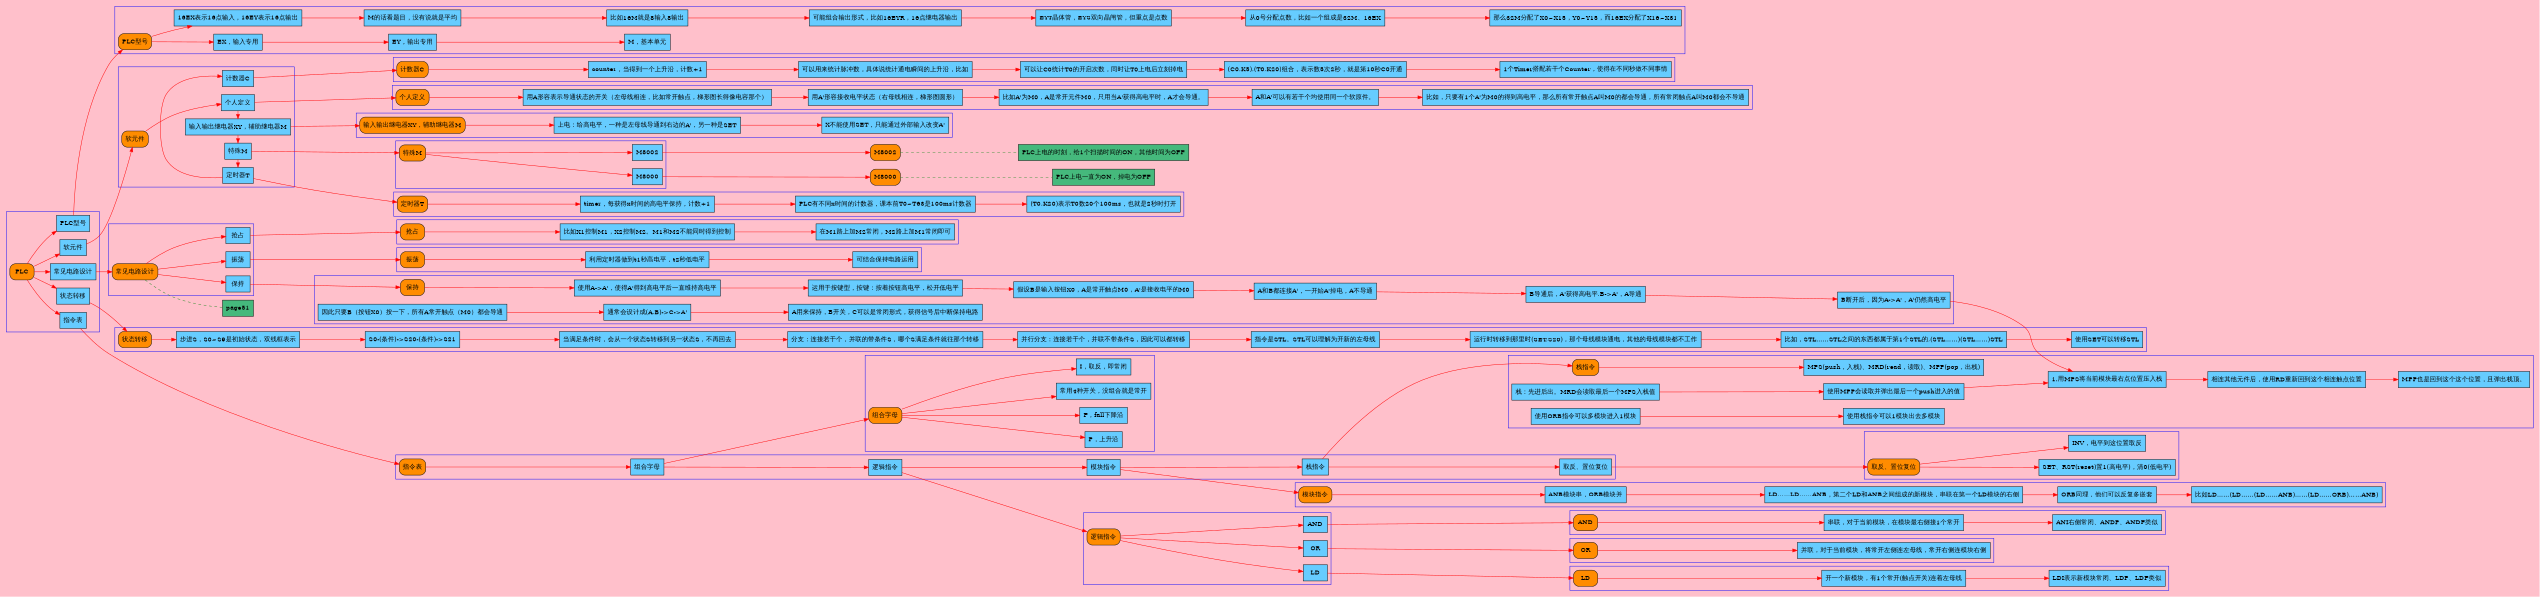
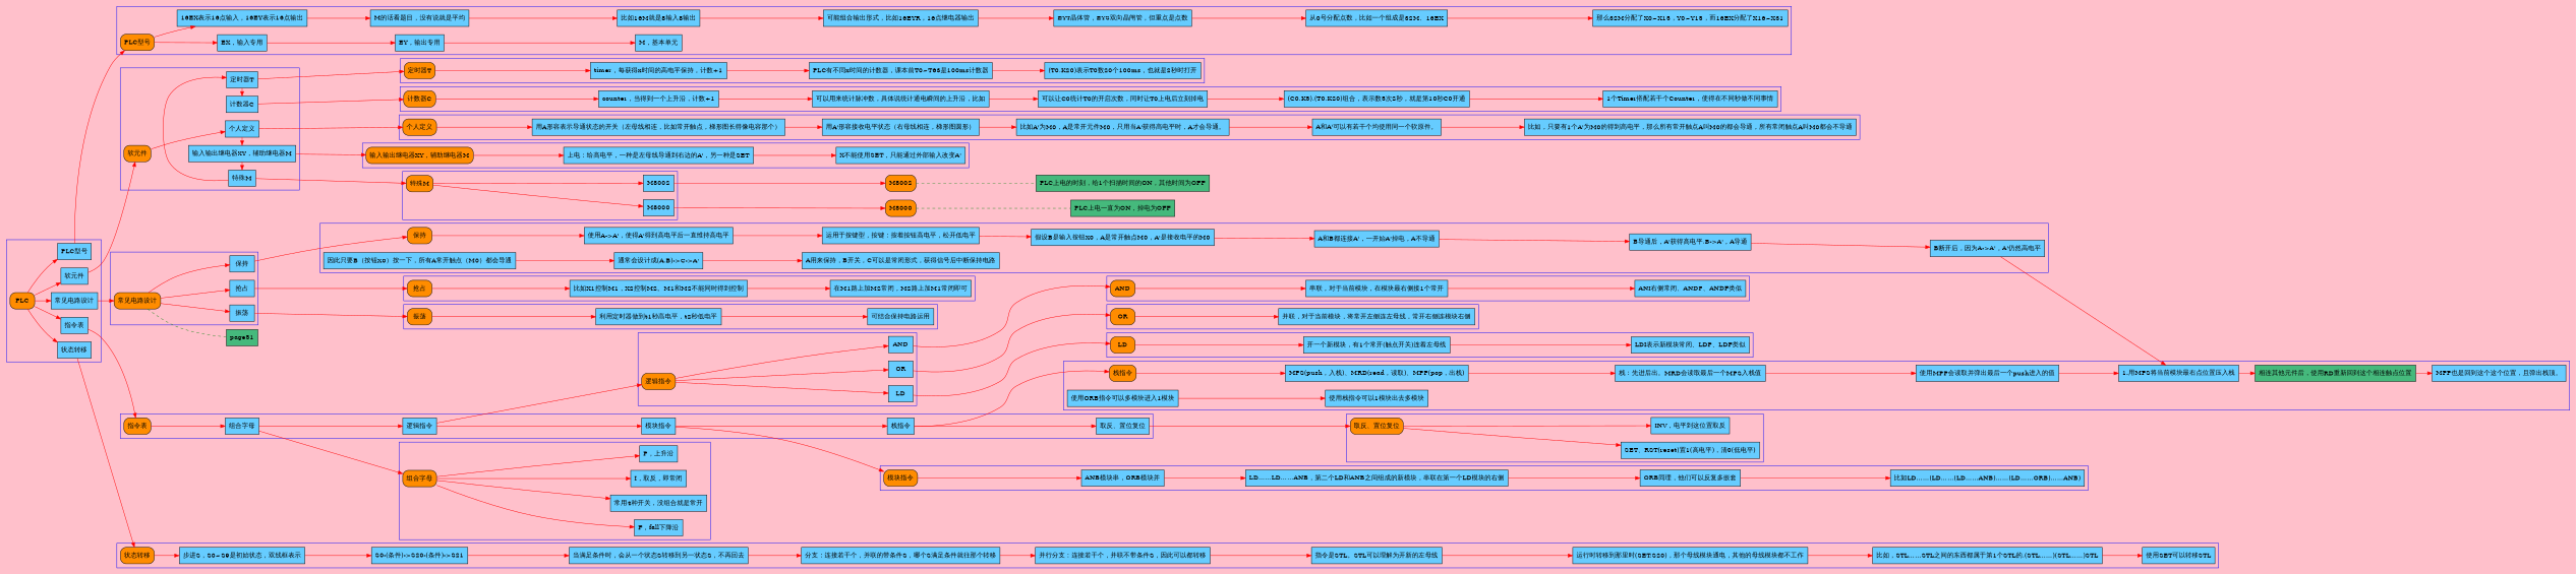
  digraph {
    bgcolor=pink
    rankdir=LR
    node [fillcolor="#66CCff" shape=box style=filled]
    edge [color=red style=solid]
    n1 [fillcolor="#FF8C00" label=PLC shape=Mrecord]
    n2 [label="PLC型号"]
    n3 [label="软元件"]
    n4 [label="常见电路设计"]
    n5 [label="指令表"]
    n6 [label="状态转移"]
    n7 [fillcolor="#FF8C00" label="PLC型号" shape=Mrecord]
    n8 [label="EX，输入专用"]
    n9 [label="EY，输出专用"]
    n10 [label="M，基本单元"]
    n11 [label="16EX表示16点输入，16EY表示16点输出"]
    n12 [label="M的话看题目，没有说就是平均"]
    n13 [label="比如16M就是8输入8输出"]
    n14 [label="可能组合输出形式，比如16EYR，16点继电器输出"]
    n15 [label="EYT晶体管，EYS双向晶闸管，但重点是点数"]
    n16 [label="从0号分配点数，比如一个组成是32M、16EX"]
    n17 [label="那么32M分配了X0~X15，Y0~Y15，而16EX分配了X16~X31"]
    n18 [label="个人定义"]
    n19 [label="输入输出继电器XY，辅助继电器M"]
    n20 [label="特殊M"]
    n21 [label="定时器T"]
    n22 [label="计数器C"]
    n23 [fillcolor="#FF8C00" label="软元件" shape=Mrecord]
    n24 [fillcolor="#FF8C00" label="个人定义" shape=Mrecord]
    n25 [label="用A形容表示导通状态的开关（左母线相连，比如常开触点，梯形图长得像电容那个）"]
    n26 [label="用A'形容接收电平状态（右母线相连，梯形图圆形）"]
    n27 [label="比如A'为M0，A是常开元件M0，只用当A'获得高电平时，A才会导通。"]
    n28 [label="A和A'可以有若干个均使用同一个软原件。"]
    n29 [label="比如，只要有1个A'为M0的得到高电平，那么所有常开触点A叫M0的都会导通，所有常闭触点A叫M0都会不导通"]
    n30 [fillcolor="#FF8C00" label="输入输出继电器XY，辅助继电器M" shape=Mrecord]
    n31 [label="上电：给高电平，一种是左母线导通到右边的A'，另一种是SET"]
    n32 [label="X不能使用SET，只能通过外部输入改变A'"]
    n33 [fillcolor="#FF8C00" label="定时器T" shape=Mrecord]
    n34 [label="timer，每获得x时间的高电平保持，计数+1"]
    n35 [label="PLC有不同x时间的计数器，课本前T0~T63是100ms计数器"]
    n36 [label="(T0,K20)表示T0数20个100ms，也就是2秒时打开"]
    n37 [fillcolor="#FF8C00" label="计数器C" shape=Mrecord]
    n38 [label="counter，当得到一个上升沿，计数+1"]
    n39 [label="可以用来统计脉冲数，具体说统计通电瞬间的上升沿，比如"]
    n40 [label="可以让C0统计T0的开启次数，同时让T0上电后立刻掉电"]
    n41 [label="(C0,K5),(T0,K20)组合，表示数5次2秒，就是第10秒C0开通"]
    n42 [label="1个Timer搭配若干个Counter，使得在不同秒做不同事情"]
    n43 [fillcolor="#FF8C00" label="特殊M" shape=Mrecord]
    n44 [label=M8000]
    n45 [label=M8002]
    n46 [fillcolor="#FF8C00" label="常见电路设计" shape=Mrecord]
    n47 [label="保持"]
    n48 [label="抢占"]
    n49 [label="振荡"]
    n50 [fillcolor="#FF8C00" label="保持" shape=Mrecord]
    n51 [label="使用A-&gt;A'，使得A'得到高电平后一直维持高电平"]
    n52 [label="运用于按键型，按键：按着按钮高电平，松开低电平"]
    n53 [label="假设B是输入按钮X0，A是常开触点M0，A'是接收电平的M0"]
    n54 [label="A和B都连接A'，一开始A'掉电，A不导通"]
    n55 [label="B导通后，A'获得高电平,B-&gt;A'，A导通"]
    n56 [label="B断开后，因为A-&gt;A'，A'仍然高电平"]
    n57 [label="因此只要B（按钮X0）按一下，所有A常开触点（M0）都会导通"]
    n58 [label="通常会设计成(A,B)-&gt;C-&gt;A'"]
    n59 [label="A用来保持，B开关，C可以是常闭形式，获得信号后中断保持电路"]
    n60 [fillcolor="#FF8C00" label="抢占" shape=Mrecord]
    n61 [label="比如X1控制M1，X2控制M2。M1和M2不能同时得到控制"]
    n62 [label="在M1路上加M2常闭，M2路上加M1常闭即可"]
    n63 [fillcolor="#FF8C00" label="振荡" shape=Mrecord]
    n64 [label="利用定时器做到t1秒高电平，t2秒低电平"]
    n65 [label="可结合保持电路运用"]
    n66 [fillcolor="#FF8C00" label="指令表" shape=Mrecord]
    n67 [label="组合字母"]
    n68 [label="逻辑指令"]
    n69 [label="模块指令"]
    n70 [label="栈指令"]
    n71 [label="取反、置位复位"]
    n72 [fillcolor="#FF8C00" label="组合字母" shape=Mrecord]
    n73 [label="常用4种开关，没组合就是常开"]
    n74 [label="I，取反，即常闭"]
    n75 [label="P，上升沿"]
    n76 [label="F，fall下降沿"]
    n77 [fillcolor="#FF8C00" label="逻辑指令" shape=Mrecord]
    n78 [label=LD]
    n79 [label=AND]
    n80 [label=OR]
    n81 [fillcolor="#FF8C00" label="取反、置位复位" shape=Mrecord]
    n82 [label="INV，电平到这位置取反"]
    n83 [label="SET、RST(reset)置1(高电平)，清0(低电平)"]
    n84 [fillcolor="#FF8C00" label=LD shape=Mrecord]
    n85 [label="开一个新模块，有1个常开(触点开关)连着左母线"]
    n86 [label="LDI表示新模块常闭、LDP、LDF类似"]
    n87 [fillcolor="#FF8C00" label=AND shape=Mrecord]
    n88 [label="串联，对于当前模块，在模块最右侧接1个常开"]
    n89 [label="ANI右侧常闭、ANDP、ANDF类似"]
    n90 [fillcolor="#FF8C00" label=OR shape=Mrecord]
    n91 [label="并联，对于当前模块，将常开左侧连左母线，常开右侧连模块右侧"]
    n92 [fillcolor="#FF8C00" label="模块指令" shape=Mrecord]
    n93 [label="ANB模块串，ORB模块并"]
    n94 [label="LD……LD……ANB，第二个LD和ANB之间组成的新模块，串联在第一个LD模块的右侧"]
    n95 [label="ORB同理，他们可以反复多嵌套"]
    n96 [label="比如LD……(LD……(LD……ANB)……(LD……ORB)……ANB)"]
    n97 [fillcolor="#FF8C00" label="栈指令" shape=Mrecord]
    n98 [label="MPS(push，入栈)、MRD(read，读取)、MPP(pop，出栈)"]
    n99 [label="栈：先进后出。MRD会读取最后一个MPS入栈值"]
    n100 [label="使用MPP会读取并弹出最后一个push进入的值"]
    n101 [label="1.用MPS将当前模块最右点位置压入栈"]
-   n102 [label="相连其他元件后，使用RD重新回到这个相连触点位置"]
+   n102 [fillcolor="#45b97c" label="相连其他元件后，使用RD重新回到这个相连触点位置"]
    n103 [label="MPP也是回到这个这个位置，且弹出栈顶。"]
    n104 [label="使用ORB指令可以多模块进入1模块"]
    n105 [label="使用栈指令可以1模块出去多模块"]
    n106 [fillcolor="#FF8C00" label="状态转移" shape=Mrecord]
    n107 [label="步进S，S0~S9是初始状态，双线框表示"]
    n108 [label="S0-(条件)-&gt;S20-(条件)-&gt;S21"]
    n109 [label="当满足条件时，会从一个状态S转移到另一状态S，不再回去"]
    n110 [label="分支：连接若干个，并联的带条件S，哪个S满足条件就往那个转移"]
    n111 [label="并行分支：连接若干个，并联不带条件S，因此可以都转移"]
    n112 [label="指令是STL。STL可以理解为开新的左母线"]
    n113 [label="运行时转移到那里时(SET,S20)，那个母线模块通电，其他的母线模块都不工作"]
    n114 [label="比如，STL……STL之间的东西都属于第1个STL的,(STL……)(STL……)STL"]
    n115 [label="使用SET可以转移STL"]
    n116 [fillcolor="#FF8C00" label=M8000 shape=Mrecord]
    n117 [fillcolor="#FF8C00" label=M8002 shape=Mrecord]
    n118 [fillcolor="#45b97c" label=page51]
    n119 [fillcolor="#45b97c" label="PLC上电一直为ON，掉电为OFF"]
    n120 [fillcolor="#45b97c" label="PLC上电的时刻，给1个扫描时间的ON，其他时间为OFF"]
    subgraph cluster_1 {
      color=blue
      n1
      n2
      n3
      n4
      n5
      n6
    }
    subgraph cluster_2 {
      color=blue
      n7
      n8
      n9
      n10
      n11
      n12
      n13
      n14
      n15
      n16
      n17
    }
    subgraph cluster_3 {
      color=blue
      n23
      subgraph sub_4 {
        color=blue
        rank=same
        n18
        n19
        n20
        n21
        n22
      }
    }
    subgraph cluster_5 {
      color=blue
      n24
      n25
      n26
      n27
      n28
      n29
    }
    subgraph cluster_6 {
      color=blue
      n30
      n31
      n32
    }
    subgraph cluster_7 {
      color=blue
      n33
      n34
      n35
      n36
    }
    subgraph cluster_8 {
      color=blue
      n37
      n38
      n39
      n40
      n41
      n42
    }
    subgraph cluster_9 {
      color=blue
      n43
      n44
      n45
    }
    subgraph cluster_10 {
      color=blue
      n46
      n47
      n48
      n49
    }
    subgraph cluster_11 {
      color=blue
      n50
      n51
      n52
      n53
      n54
      n55
      n56
      n57
      n58
      n59
    }
    subgraph cluster_12 {
      color=blue
      n60
      n61
      n62
    }
    subgraph cluster_13 {
      color=blue
      n63
      n64
      n65
    }
    subgraph cluster_14 {
      color=blue
      n66
      n67
      n68
      n69
      n70
      n71
    }
    subgraph cluster_15 {
      color=blue
      n72
      n73
      n74
      n75
      n76
    }
    subgraph cluster_16 {
      color=blue
      n77
      n78
      n79
      n80
    }
    subgraph cluster_17 {
      color=blue
      n81
      n82
      n83
    }
    subgraph cluster_18 {
      color=blue
      n84
      n85
      n86
    }
    subgraph cluster_19 {
      color=blue
      n87
      n88
      n89
    }
    subgraph cluster_20 {
      color=blue
      n90
      n91
    }
    subgraph cluster_21 {
      color=blue
      n92
      n93
      n94
      n95
      n96
    }
    subgraph cluster_22 {
      color=blue
      n97
      n98
      n99
      n100
      n101
      n102
      n103
      n104
      n105
    }
    subgraph cluster_23 {
      color=blue
      n106
      n107
      n108
      n109
      n110
      n111
      n112
      n113
      n114
      n115
    }
    n1 -> n2
    n1 -> n3
    n1 -> n4
    n1 -> n5
    n1 -> n6
    n2 -> n7
    n3 -> n23
    n4 -> n46
    n5 -> n66
    n6 -> n106
    n7 -> n8
    n7 -> n11
    n8 -> n9
    n9 -> n10
    n11 -> n12
    n12 -> n13
    n13 -> n14
    n14 -> n15
    n15 -> n16
    n16 -> n17
    n18 -> n19
    n18 -> n24
    n19 -> n20
    n19 -> n30
    n20 -> n21
    n20 -> n43
    n21 -> n22
    n21 -> n33
    n22 -> n37
    n23 -> n18
    n24 -> n25
    n25 -> n26
    n26 -> n27
    n27 -> n28
    n28 -> n29
    n30 -> n31
    n31 -> n32
    n33 -> n34
    n34 -> n35
    n35 -> n36
    n37 -> n38
    n38 -> n39
    n39 -> n40
    n40 -> n41
    n41 -> n42
    n43 -> n44
    n43 -> n45
    n44 -> n116
    n45 -> n117
    n46 -> n47
    n46 -> n48
    n46 -> n49
    n46 -> n118 [color=ForestGreen dir=none style=dashed]
    n47 -> n50
    n48 -> n60
    n49 -> n63
    n50 -> n51
    n51 -> n52
    n52 -> n53
    n53 -> n54
    n54 -> n55
    n55 -> n56
    n56 -> n101
    n57 -> n58
    n58 -> n59
    n60 -> n61
    n61 -> n62
    n63 -> n64
    n64 -> n65
    n66 -> n67
    n67 -> n68
    n67 -> n72
    n68 -> n69
    n68 -> n77
    n69 -> n70
    n69 -> n92
    n70 -> n71
    n70 -> n97
    n71 -> n81
    n72 -> n73
    n72 -> n74
    n72 -> n75
    n72 -> n76
    n77 -> n78
    n77 -> n79
    n77 -> n80
    n78 -> n84
    n79 -> n87
    n80 -> n90
    n81 -> n82
    n81 -> n83
    n84 -> n85
    n85 -> n86
    n87 -> n88
    n88 -> n89
    n90 -> n91
    n92 -> n93
    n93 -> n94
    n94 -> n95
    n95 -> n96
    n97 -> n98
+   n98 -> n99
    n99 -> n100
    n100 -> n101
    n101 -> n102
    n102 -> n103
    n104 -> n105
    n106 -> n107
    n107 -> n108
    n108 -> n109
    n109 -> n110
    n110 -> n111
    n111 -> n112
    n112 -> n113
    n113 -> n114
    n114 -> n115
    n116 -> n119 [color=ForestGreen dir=none style=dashed]
    n117 -> n120 [color=ForestGreen dir=none style=dashed]
  }
